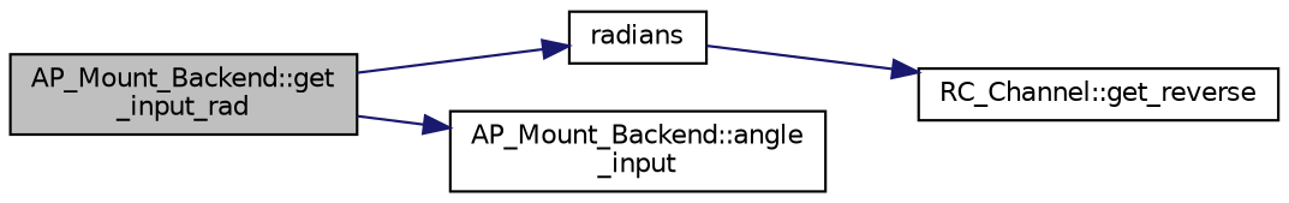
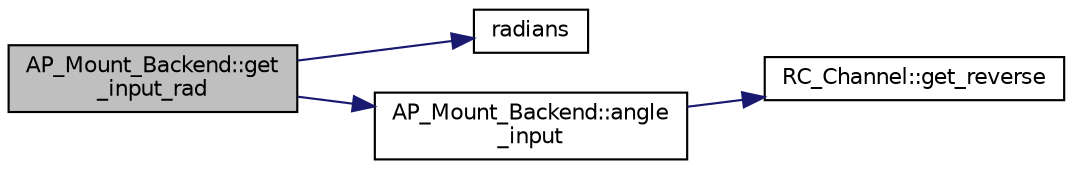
  digraph {
    rankdir=LR
    node [color=black fillcolor=white fontname=Helvetica fontsize=10 shape=record style=filled]
    edge [color=midnightblue fontname=Helvetica fontsize=10 labelfontname=Helvetica labelfontsize=10 style=solid]
    n1 [fillcolor=grey75 fontcolor=black height=0.2 label="AP_Mount_Backend::get\l_input_rad" width=0.4]
    n2 [height=0.2 label=radians width=0.4]
    n3 [height=0.2 label="AP_Mount_Backend::angle\l_input" width=0.4]
    n4 [height=0.2 label="RC_Channel::get_reverse" width=0.4]
    n1 -> n2
    n1 -> n3
-   n2 -> n4
+   n3 -> n4
  }
